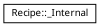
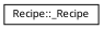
  digraph {
    rankdir=LR
    fontname="Noto Sans"
-   n1 [color=black fillcolor=white fontname="Noto Sans" fontsize=10 height=0.2 label="Recipe::_Internal" shape=record style=filled width=0.4]
+   n1 [color=black fillcolor=white fontname="Noto Sans" fontsize=10 height=0.2 label="Recipe::_Recipe" shape=record style=filled width=0.4]
  }
